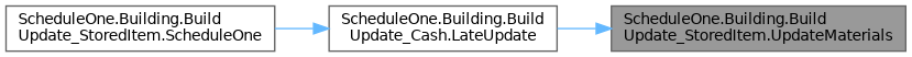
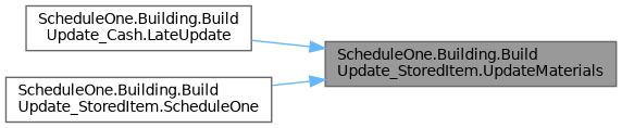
  digraph {
    rankdir=RL
    node [color=grey40 fillcolor=white fontname=Helvetica fontsize=10 shape=box style=filled]
    edge [color=steelblue1 dir=back fontname=Helvetica fontsize=10 labelfontname=Helvetica labelfontsize=10 style=solid]
    n1 [color=gray40 fillcolor=grey60 fontcolor=black height=0.2 label="ScheduleOne.Building.Build\lUpdate_StoredItem.UpdateMaterials" width=0.4]
    n2 [height=0.2 label="ScheduleOne.Building.Build\lUpdate_Cash.LateUpdate" width=0.4]
    n3 [height=0.2 label="ScheduleOne.Building.Build\lUpdate_StoredItem.ScheduleOne" width=0.4]
    n1 -> n2
-   n2 -> n3
+   n1 -> n3
  }
